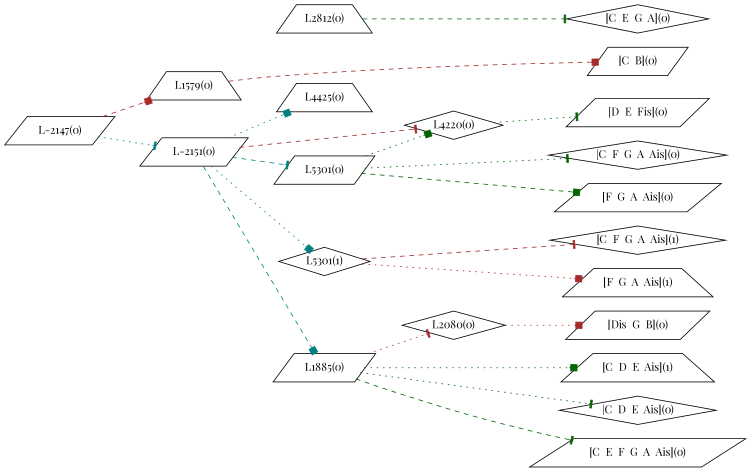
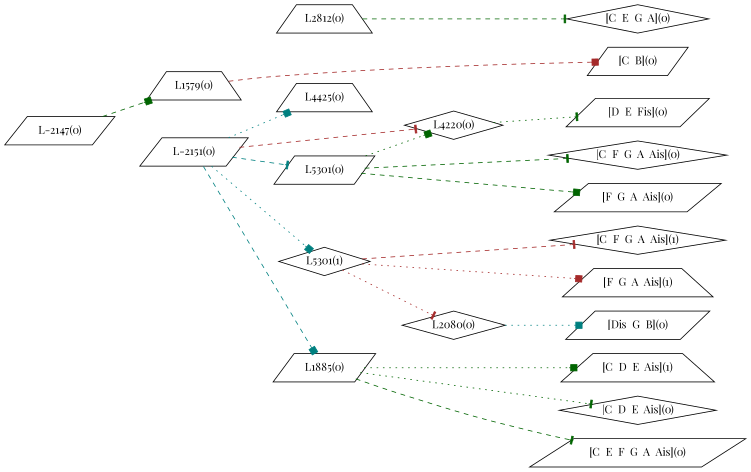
  digraph {
    fontname="Playfair Display"
    rankdir=LR
    node [fontname="Playfair Display" shape=parallelogram]
    edge [arrowhead=box color=darkgreen fontname="Playfair Display" style=dashed]
    "L-2147(0)"
    "L1579(0)" [shape=trapezium]
    "L-2151(0)"
    "L5301(0)"
    "L2812(0)" [shape=trapezium]
    "L1885(0)"
    "L4425(0)" [shape=trapezium]
    "L5301(1)" [shape=diamond]
    "L4220(0)" [shape=diamond]
    "L2080(0)" [shape=diamond]
    "[C  B](0)"
    "[D  E  Fis](0)"
    "[C  F  G  A  Ais](0)" [shape=diamond]
    "[F  G  A  Ais](0)"
    "[C  E  G  A](0)" [shape=diamond]
    "[C  D  E  Ais](0)" [shape=diamond]
    "[C  E  F  G  A  Ais](0)"
    "[C  D  E  Ais](1)" [shape=trapezium]
    "[Dis  G  B](0)"
    "[C  F  G  A  Ais](1)" [shape=diamond]
    "[F  G  A  Ais](1)" [shape=trapezium]
    subgraph sub_1 {
      rank=min
      "L-2147(0)"
    }
    subgraph sub_2 {
      rank=same
      "L1579(0)"
      "L-2151(0)"
    }
    subgraph sub_3 {
      rank=same
      "L5301(0)"
      "L2812(0)"
      "L1885(0)"
      "L4425(0)"
      "L5301(1)"
    }
    subgraph sub_4 {
      rank=same
      "L4220(0)"
      "L2080(0)"
    }
    subgraph sub_5 {
      rank=max
      "[C  B](0)"
      "[D  E  Fis](0)"
      "[C  F  G  A  Ais](0)"
      "[F  G  A  Ais](0)"
      "[C  E  G  A](0)"
      "[C  D  E  Ais](0)"
      "[C  E  F  G  A  Ais](0)"
      "[C  D  E  Ais](1)"
      "[Dis  G  B](0)"
      "[C  F  G  A  Ais](1)"
      "[F  G  A  Ais](1)"
    }
-   "L-2147(0)" -> "L1579(0)" [color=brown]
-   "L-2147(0)" -> "L-2151(0)" [arrowhead=tee color=teal style=dotted]
+   "L-2147(0)" -> "L1579(0)"
    "L1579(0)" -> "[C  B](0)" [color=brown]
    "L-2151(0)" -> "L5301(0)" [arrowhead=tee color=teal]
    "L-2151(0)" -> "L1885(0)" [color=teal]
    "L-2151(0)" -> "L4425(0)" [color=teal style=dotted]
    "L-2151(0)" -> "L5301(1)" [color=teal style=dotted]
    "L-2151(0)" -> "L4220(0)" [arrowhead=tee color=brown]
    "L5301(0)" -> "L4220(0)" [style=dotted]
-   "L5301(0)" -> "[C  F  G  A  Ais](0)" [arrowhead=tee style=dotted]
+   "L5301(0)" -> "[C  F  G  A  Ais](0)" [arrowhead=tee]
    "L5301(0)" -> "[F  G  A  Ais](0)"
    "L2812(0)" -> "[C  E  G  A](0)" [arrowhead=tee]
    "L1885(0)" -> "[C  D  E  Ais](0)" [arrowhead=tee style=dotted]
    "L1885(0)" -> "[C  E  F  G  A  Ais](0)" [arrowhead=tee]
    "L1885(0)" -> "[C  D  E  Ais](1)" [style=dotted]
-   "L1885(0)" -> "L2080(0)" [arrowhead=tee color=brown style=dotted]
+   "L5301(1)" -> "L2080(0)" [arrowhead=tee color=brown style=dotted]
    "L5301(1)" -> "[C  F  G  A  Ais](1)" [arrowhead=tee color=brown]
    "L5301(1)" -> "[F  G  A  Ais](1)" [color=brown style=dotted]
    "L4220(0)" -> "[D  E  Fis](0)" [arrowhead=tee style=dotted]
-   "L2080(0)" -> "[Dis  G  B](0)" [color=brown style=dotted]
+   "L2080(0)" -> "[Dis  G  B](0)" [color=teal style=dotted]
  }
